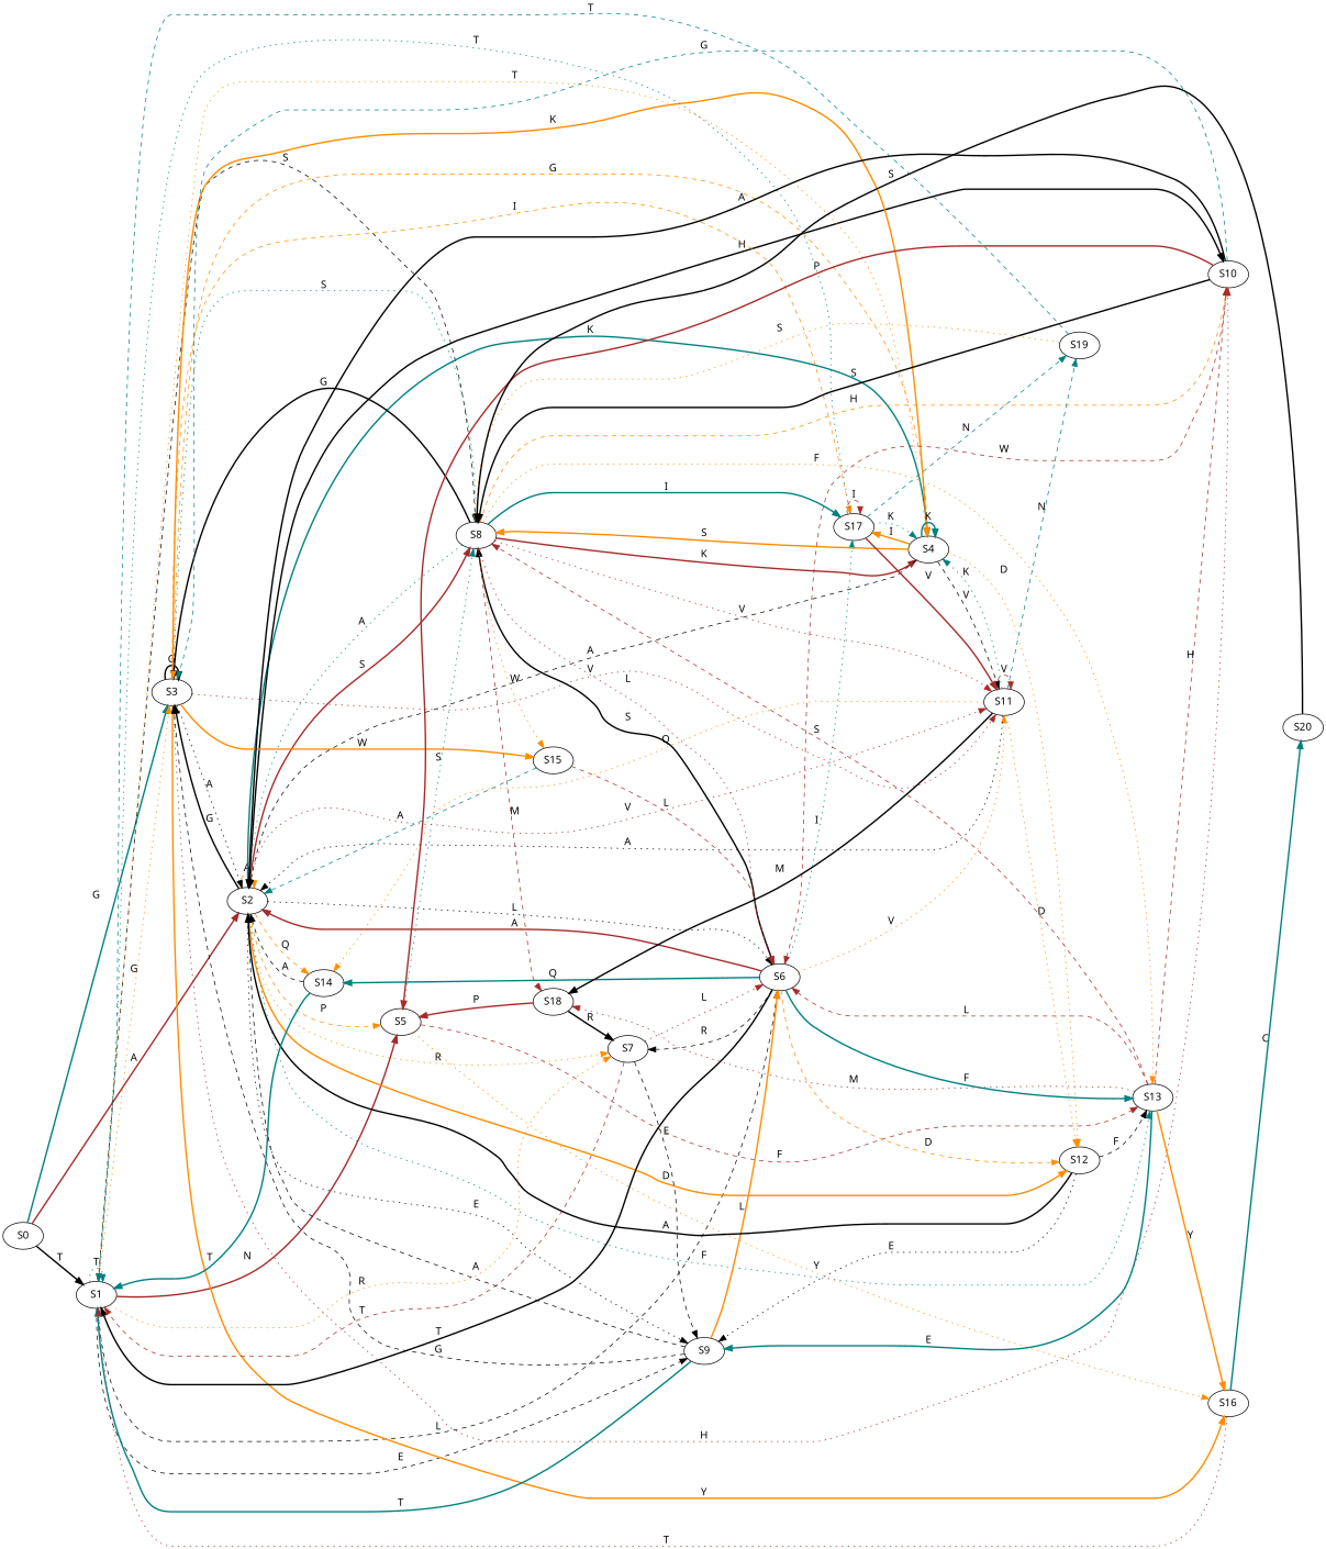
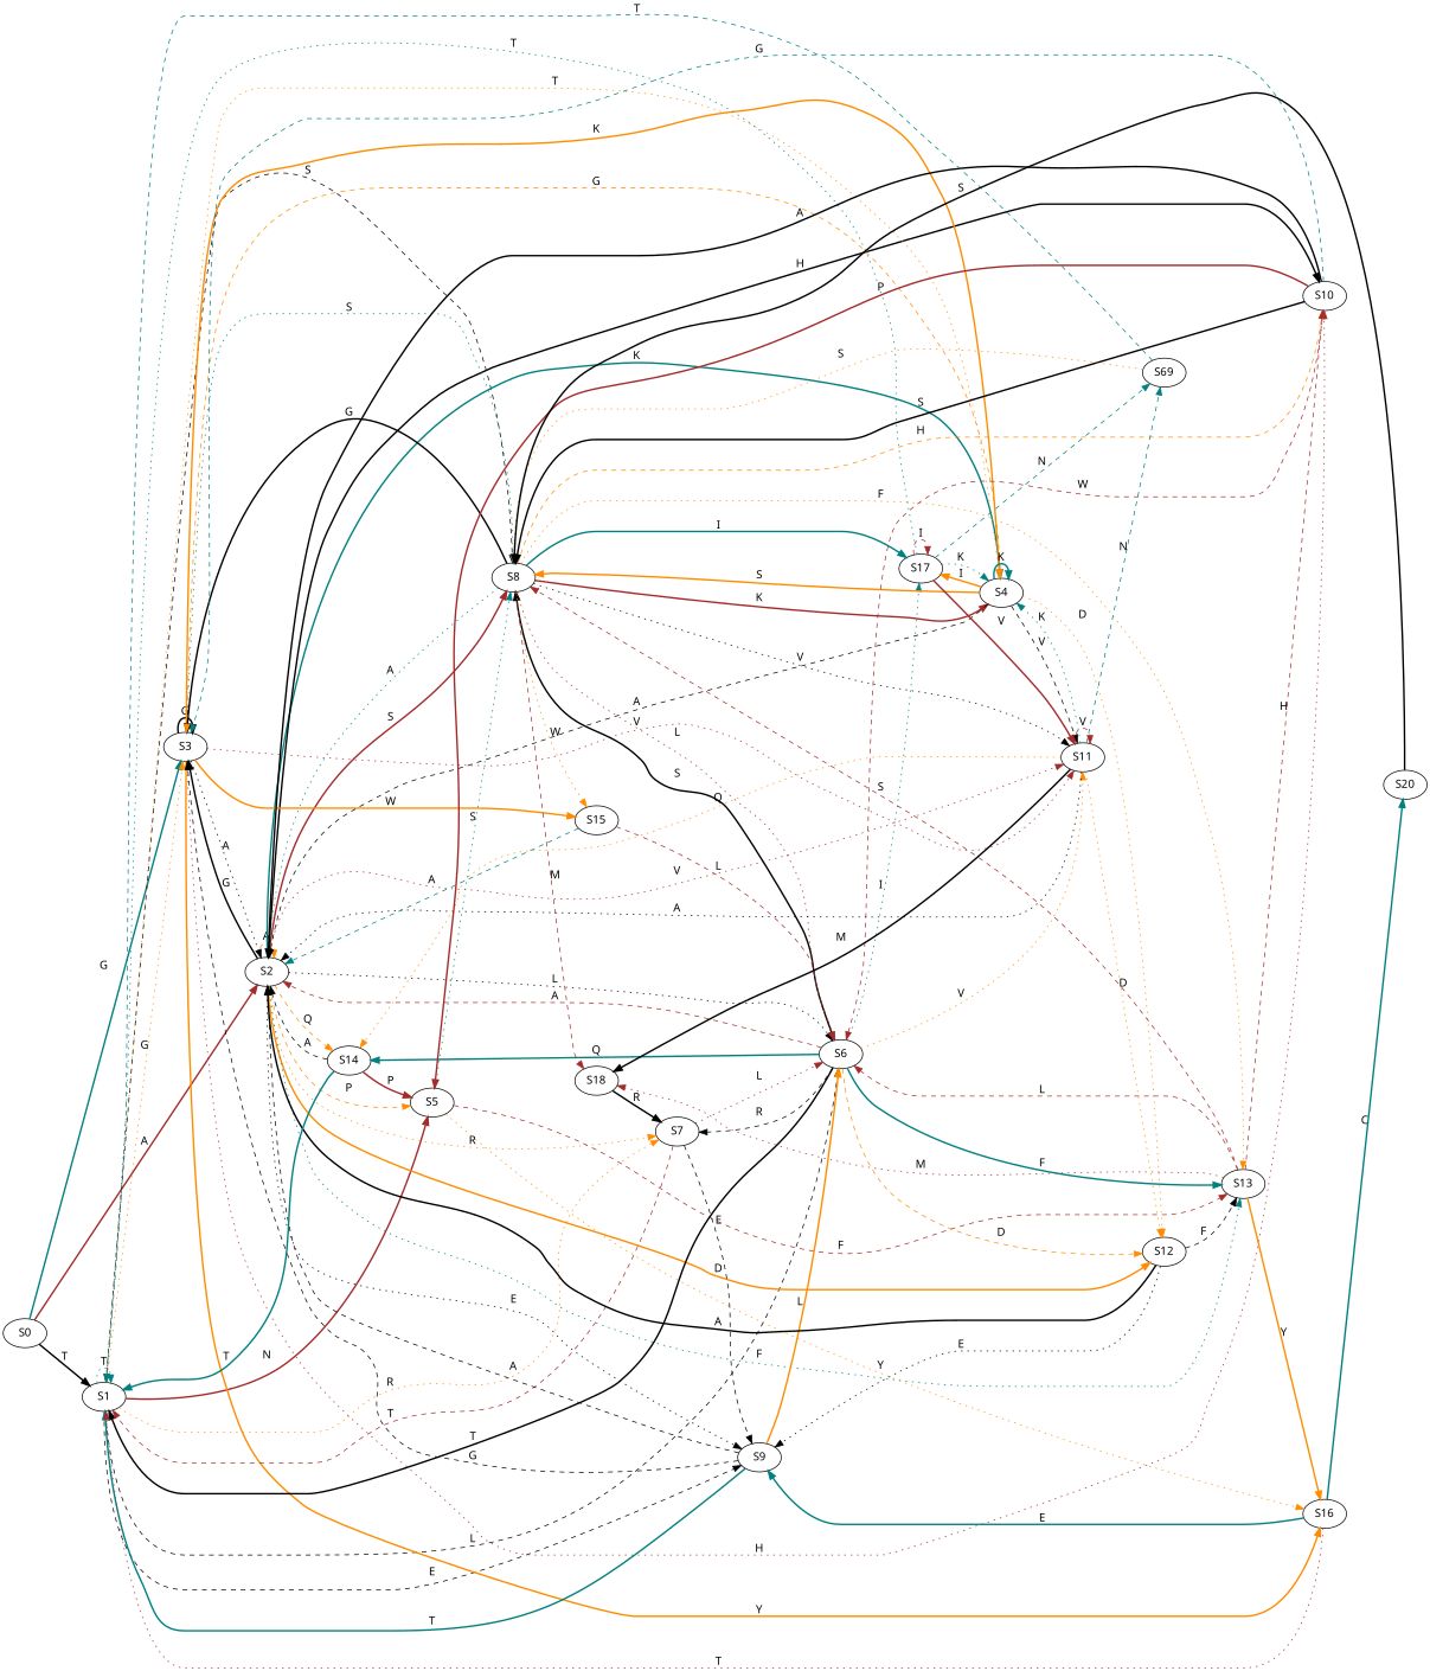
  strict digraph {
    fontname="Noto Sans"
    rankdir=LR
    node [fontname="Noto Sans"]
    edge [color=black fontname="Noto Sans" style=bold]
    S0
    S1
    S2
    S3
    S5
    S6
    S7
    S8
    S9
    S4
    S10
    S11
    S12
    S13
    S14
    S15
    S16
    S17
    S18
-   S19
+   S19 [label=S69]
    S20
    S0 -> S1 [label=T]
    S0 -> S2 [color=brown label=A]
    S0 -> S3 [color=teal label=G]
    S1 -> S1 [color=teal label=T style=dotted]
    S1 -> S3 [color=darkorange label=G style=dotted]
    S1 -> S5 [color=brown label=N]
    S1 -> S6 [label=L style=dashed]
    S1 -> S7 [color=darkorange label=R style=dotted]
    S1 -> S8 [label=S style=dashed]
    S1 -> S9 [label=E style=dashed]
    S2 -> S2 [color=darkorange label=A style=dashed]
    S2 -> S3 [label=G]
    S2 -> S5 [color=darkorange label=P style=dashed]
    S2 -> S6 [label=L style=dotted]
    S2 -> S7 [color=darkorange label=R style=dotted]
    S2 -> S8 [color=brown label=S]
    S2 -> S9 [label=E style=dotted]
    S2 -> S4 [color=teal label=K]
    S2 -> S10 [label=H]
    S2 -> S11 [color=brown label=V style=dotted]
    S2 -> S12 [color=darkorange label=D]
    S2 -> S13 [color=teal label=F style=dotted]
    S2 -> S14 [color=darkorange label=Q style=dashed]
    S3 -> S2 [label=A style=dotted]
    S3 -> S3 [label=G]
    S3 -> S8 [color=teal label=S style=dotted]
    S3 -> S4 [color=darkorange label=K]
    S3 -> S10 [color=brown label=H style=dotted]
    S3 -> S11 [color=brown label=V style=dotted]
    S3 -> S15 [color=darkorange label=W]
    S3 -> S16 [color=darkorange label=Y]
-   S3 -> S17 [color=darkorange label=I style=dashed]
    S5 -> S8 [color=teal label=S style=dotted]
    S5 -> S13 [color=brown label=F style=dashed]
    S5 -> S16 [color=darkorange label=Y style=dotted]
    S6 -> S1 [label=T]
-   S6 -> S2 [color=brown label=A]
+   S6 -> S2 [color=brown label=A style=dashed]
    S6 -> S7 [label=R style=dashed]
    S6 -> S8 [label=S]
    S6 -> S11 [color=darkorange label=V style=dotted]
    S6 -> S12 [color=darkorange label=D style=dashed]
    S6 -> S13 [color=teal label=F]
    S6 -> S14 [color=teal label=Q]
    S6 -> S17 [color=teal label=I style=dotted]
    S7 -> S1 [color=brown label=T style=dashed]
    S7 -> S6 [color=brown label=L style=dotted]
    S7 -> S9 [label=E style=dashed]
    S8 -> S2 [color=teal label=A style=dotted]
    S8 -> S3 [label=G]
    S8 -> S6 [color=brown label=L style=dotted]
    S8 -> S4 [color=brown label=K]
    S8 -> S10 [color=darkorange label=H style=dashed]
-   S8 -> S11 [color=brown label=V style=dotted]
+   S8 -> S11 [label=V style=dotted]
    S8 -> S13 [color=darkorange label=F style=dotted]
    S8 -> S15 [color=darkorange label=W style=dotted]
    S8 -> S17 [color=teal label=I]
    S8 -> S18 [color=brown label=M style=dashed]
    S9 -> S1 [color=teal label=T]
    S9 -> S2 [label=A style=dashed]
    S9 -> S3 [label=G style=dashed]
    S9 -> S6 [color=darkorange label=L]
    S4 -> S1 [color=darkorange label=T style=dotted]
    S4 -> S2 [label=A style=dashed]
    S4 -> S3 [color=darkorange label=G style=dashed]
    S4 -> S8 [color=darkorange label=S]
    S4 -> S4 [color=teal label=K]
    S4 -> S11 [label=V style=dashed]
    S4 -> S12 [color=darkorange label=D style=dotted]
    S4 -> S17 [color=darkorange label=I]
    S10 -> S2 [label=A]
    S10 -> S3 [color=teal label=G style=dashed]
    S10 -> S5 [color=brown label=P]
    S10 -> S6 [color=brown label=W style=dashed]
    S10 -> S8 [label=S]
    S11 -> S2 [label=A style=dotted]
    S11 -> S4 [color=teal label=K style=dotted]
    S11 -> S11 [color=brown label=V style=dashed]
    S11 -> S12 [color=darkorange label=D style=dotted]
    S11 -> S14 [color=darkorange label=Q style=dotted]
    S11 -> S18 [label=M]
    S11 -> S19 [color=teal label=N style=dashed]
    S12 -> S2 [label=A]
    S12 -> S9 [label=E style=dotted]
    S12 -> S13 [label=F style=dashed]
    S13 -> S6 [color=brown label=L style=dashed]
    S13 -> S8 [color=brown label=S style=dashed]
    S13 -> S10 [color=brown label=H style=dashed]
    S13 -> S16 [color=darkorange label=Y]
    S13 -> S18 [color=brown label=M style=dotted]
    S14 -> S1 [color=teal label=T]
    S14 -> S2 [label=A style=dashed]
-   S18 -> S5 [color=brown label=P]
+   S14 -> S5 [color=brown label=P]
    S15 -> S2 [color=teal label=A style=dashed]
    S15 -> S6 [color=brown label=L style=dashed]
    S16 -> S1 [color=brown label=T style=dotted]
-   S13 -> S9 [color=teal label=E]
+   S16 -> S9 [color=teal label=E]
    S16 -> S20 [color=teal label=C]
    S17 -> S1 [color=teal label=T style=dotted]
    S17 -> S4 [color=teal label=K style=dotted]
    S17 -> S11 [color=brown label=V]
    S17 -> S17 [color=brown label=I style=dashed]
    S17 -> S19 [color=teal label=N style=dashed]
    S18 -> S7 [label=R]
    S19 -> S1 [color=teal label=T style=dashed]
    S19 -> S8 [color=darkorange label=S style=dotted]
    S20 -> S8 [label=S]
  }
